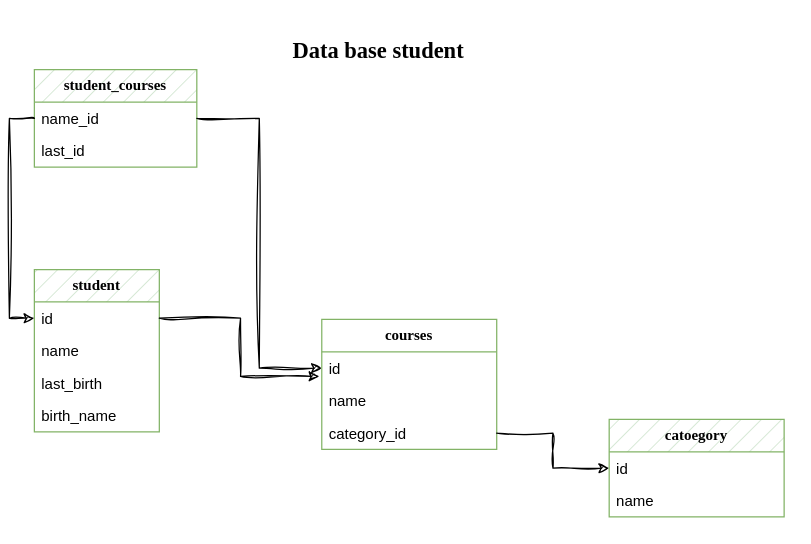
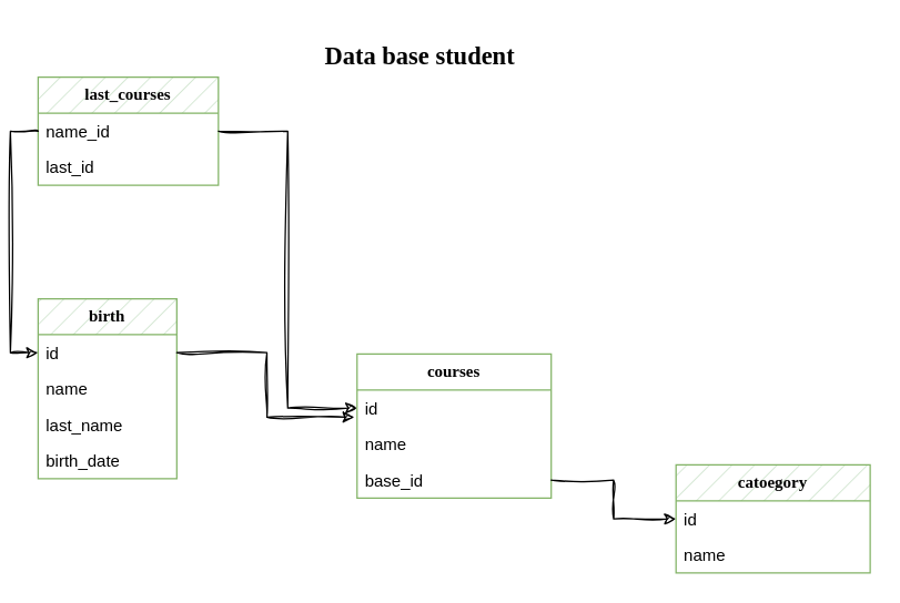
  <mxCell id="0" />
  <mxCell id="1" parent="0" />
- <mxCell id="2" value="&lt;b&gt;student&lt;/b&gt;" style="swimlane;fontStyle=0;childLayout=stackLayout;horizontal=1;startSize=26;fillColor=#d5e8d4;horizontalStack=0;resizeParent=1;resizeParentMax=0;resizeLast=0;collapsible=1;marginBottom=0;whiteSpace=wrap;html=1;fontFamily=Comic Sans MS;strokeColor=#82b366;gradientColor=none;swimlaneFillColor=none;fillStyle=hatch;" vertex="1" parent="1"><mxGeometry x="20" y="215" width="100" height="130" as="geometry" /></mxCell>
+ <mxCell id="2" value="&lt;b&gt;birth&lt;/b&gt;" style="swimlane;fontStyle=0;childLayout=stackLayout;horizontal=1;startSize=26;fillColor=#d5e8d4;horizontalStack=0;resizeParent=1;resizeParentMax=0;resizeLast=0;collapsible=1;marginBottom=0;whiteSpace=wrap;html=1;fontFamily=Comic Sans MS;strokeColor=#82b366;gradientColor=none;swimlaneFillColor=none;fillStyle=hatch;" vertex="1" parent="1"><mxGeometry x="20" y="215" width="100" height="130" as="geometry" /></mxCell>
  <mxCell id="3" value="id&lt;div&gt;&lt;br/&gt;&lt;/div&gt;" style="text;strokeColor=none;fillColor=none;align=left;verticalAlign=top;spacingLeft=4;spacingRight=4;overflow=hidden;rotatable=0;points=[[0,0.5],[1,0.5]];portConstraint=eastwest;whiteSpace=wrap;html=1;" vertex="1" parent="2"><mxGeometry y="26" width="100" height="26" as="geometry" /></mxCell>
  <mxCell id="4" value="name" style="text;strokeColor=none;fillColor=none;align=left;verticalAlign=top;spacingLeft=4;spacingRight=4;overflow=hidden;rotatable=0;points=[[0,0.5],[1,0.5]];portConstraint=eastwest;whiteSpace=wrap;html=1;" vertex="1" parent="2"><mxGeometry y="52" width="100" height="26" as="geometry" /></mxCell>
- <mxCell id="5" value="last_birth" style="text;strokeColor=none;fillColor=none;align=left;verticalAlign=top;spacingLeft=4;spacingRight=4;overflow=hidden;rotatable=0;points=[[0,0.5],[1,0.5]];portConstraint=eastwest;whiteSpace=wrap;html=1;" vertex="1" parent="2"><mxGeometry y="78" width="100" height="26" as="geometry" /></mxCell>
- <mxCell id="6" value="birth_name" style="text;strokeColor=none;fillColor=none;align=left;verticalAlign=top;spacingLeft=4;spacingRight=4;overflow=hidden;rotatable=0;points=[[0,0.5],[1,0.5]];portConstraint=eastwest;whiteSpace=wrap;html=1;" vertex="1" parent="2"><mxGeometry y="104" width="100" height="26" as="geometry" /></mxCell>
+ <mxCell id="5" value="last_name" style="text;strokeColor=none;fillColor=none;align=left;verticalAlign=top;spacingLeft=4;spacingRight=4;overflow=hidden;rotatable=0;points=[[0,0.5],[1,0.5]];portConstraint=eastwest;whiteSpace=wrap;html=1;" vertex="1" parent="2"><mxGeometry y="78" width="100" height="26" as="geometry" /></mxCell>
+ <mxCell id="6" value="birth_date" style="text;strokeColor=none;fillColor=none;align=left;verticalAlign=top;spacingLeft=4;spacingRight=4;overflow=hidden;rotatable=0;points=[[0,0.5],[1,0.5]];portConstraint=eastwest;whiteSpace=wrap;html=1;" vertex="1" parent="2"><mxGeometry y="104" width="100" height="26" as="geometry" /></mxCell>
  <mxCell id="7" value="&lt;b&gt;&lt;font face=&quot;Comic Sans MS&quot; style=&quot;font-size: 18px;&quot;&gt;Data base student&lt;/font&gt;&lt;/b&gt;" style="text;html=1;align=center;verticalAlign=middle;resizable=0;points=[];autosize=1;strokeColor=none;fillColor=none;" vertex="1" parent="1"><mxGeometry x="200" y="20" width="190" height="40" as="geometry" /></mxCell>
  <mxCell id="8" value="&lt;b&gt;courses&lt;/b&gt;" style="swimlane;fontStyle=0;childLayout=stackLayout;horizontal=1;startSize=26;fillColor=default;horizontalStack=0;resizeParent=1;resizeParentMax=0;resizeLast=0;collapsible=1;marginBottom=0;whiteSpace=wrap;html=1;fontFamily=Comic Sans MS;strokeColor=#82b366;gradientColor=none;swimlaneFillColor=none;fillStyle=cross-hatch;" vertex="1" parent="1"><mxGeometry x="250" y="255" width="140" height="104" as="geometry" /></mxCell>
  <mxCell id="9" value="id&lt;div&gt;&lt;br/&gt;&lt;/div&gt;" style="text;strokeColor=none;fillColor=none;align=left;verticalAlign=top;spacingLeft=4;spacingRight=4;overflow=hidden;rotatable=0;points=[[0,0.5],[1,0.5]];portConstraint=eastwest;whiteSpace=wrap;html=1;" vertex="1" parent="8"><mxGeometry y="26" width="140" height="26" as="geometry" /></mxCell>
  <mxCell id="10" value="name" style="text;strokeColor=none;fillColor=none;align=left;verticalAlign=top;spacingLeft=4;spacingRight=4;overflow=hidden;rotatable=0;points=[[0,0.5],[1,0.5]];portConstraint=eastwest;whiteSpace=wrap;html=1;" vertex="1" parent="8"><mxGeometry y="52" width="140" height="26" as="geometry" /></mxCell>
- <mxCell id="11" value="category_id" style="text;strokeColor=none;fillColor=none;align=left;verticalAlign=top;spacingLeft=4;spacingRight=4;overflow=hidden;rotatable=0;points=[[0,0.5],[1,0.5]];portConstraint=eastwest;whiteSpace=wrap;html=1;" vertex="1" parent="8"><mxGeometry y="78" width="140" height="26" as="geometry" /></mxCell>
+ <mxCell id="11" value="base_id" style="text;strokeColor=none;fillColor=none;align=left;verticalAlign=top;spacingLeft=4;spacingRight=4;overflow=hidden;rotatable=0;points=[[0,0.5],[1,0.5]];portConstraint=eastwest;whiteSpace=wrap;html=1;" vertex="1" parent="8"><mxGeometry y="78" width="140" height="26" as="geometry" /></mxCell>
  <mxCell id="12" value="&lt;b&gt;catoegory&lt;/b&gt;" style="swimlane;fontStyle=0;childLayout=stackLayout;horizontal=1;startSize=26;fillColor=#d5e8d4;horizontalStack=0;resizeParent=1;resizeParentMax=0;resizeLast=0;collapsible=1;marginBottom=0;whiteSpace=wrap;html=1;fontFamily=Comic Sans MS;strokeColor=#82b366;gradientColor=none;swimlaneFillColor=none;fillStyle=hatch;" vertex="1" parent="1"><mxGeometry x="480" y="335" width="140" height="78" as="geometry" /></mxCell>
  <mxCell id="13" value="id&lt;div&gt;&lt;br/&gt;&lt;/div&gt;" style="text;strokeColor=none;fillColor=none;align=left;verticalAlign=top;spacingLeft=4;spacingRight=4;overflow=hidden;rotatable=0;points=[[0,0.5],[1,0.5]];portConstraint=eastwest;whiteSpace=wrap;html=1;" vertex="1" parent="12"><mxGeometry y="26" width="140" height="26" as="geometry" /></mxCell>
  <mxCell id="14" value="name" style="text;strokeColor=none;fillColor=none;align=left;verticalAlign=top;spacingLeft=4;spacingRight=4;overflow=hidden;rotatable=0;points=[[0,0.5],[1,0.5]];portConstraint=eastwest;whiteSpace=wrap;html=1;" vertex="1" parent="12"><mxGeometry y="52" width="140" height="26" as="geometry" /></mxCell>
  <mxCell id="15" style="edgeStyle=orthogonalEdgeStyle;rounded=0;orthogonalLoop=1;jettySize=auto;html=1;entryX=-0.014;entryY=0.75;entryDx=0;entryDy=0;entryPerimeter=0;sketch=1;curveFitting=1;jiggle=2;" edge="1" parent="1" source="3" target="9"><mxGeometry relative="1" as="geometry" /></mxCell>
  <mxCell id="16" style="edgeStyle=orthogonalEdgeStyle;rounded=0;orthogonalLoop=1;jettySize=auto;html=1;exitX=1;exitY=0.5;exitDx=0;exitDy=0;entryX=0;entryY=0.5;entryDx=0;entryDy=0;sketch=1;curveFitting=1;jiggle=2;" edge="1" parent="1" source="11" target="13"><mxGeometry relative="1" as="geometry" /></mxCell>
- <mxCell id="17" value="&lt;b&gt;student_courses&lt;/b&gt;" style="swimlane;fontStyle=0;childLayout=stackLayout;horizontal=1;startSize=26;fillColor=#d5e8d4;horizontalStack=0;resizeParent=1;resizeParentMax=0;resizeLast=0;collapsible=1;marginBottom=0;whiteSpace=wrap;html=1;fontFamily=Comic Sans MS;strokeColor=#82b366;gradientColor=none;swimlaneFillColor=none;fillStyle=hatch;" vertex="1" parent="1"><mxGeometry x="20" y="55" width="130" height="78" as="geometry" /></mxCell>
+ <mxCell id="17" value="&lt;b&gt;last_courses&lt;/b&gt;" style="swimlane;fontStyle=0;childLayout=stackLayout;horizontal=1;startSize=26;fillColor=#d5e8d4;horizontalStack=0;resizeParent=1;resizeParentMax=0;resizeLast=0;collapsible=1;marginBottom=0;whiteSpace=wrap;html=1;fontFamily=Comic Sans MS;strokeColor=#82b366;gradientColor=none;swimlaneFillColor=none;fillStyle=hatch;" vertex="1" parent="1"><mxGeometry x="20" y="55" width="130" height="78" as="geometry" /></mxCell>
  <mxCell id="18" value="name_id" style="text;strokeColor=none;fillColor=none;align=left;verticalAlign=top;spacingLeft=4;spacingRight=4;overflow=hidden;rotatable=0;points=[[0,0.5],[1,0.5]];portConstraint=eastwest;whiteSpace=wrap;html=1;" vertex="1" parent="17"><mxGeometry y="26" width="130" height="26" as="geometry" /></mxCell>
  <mxCell id="19" value="last_id" style="text;strokeColor=none;fillColor=none;align=left;verticalAlign=top;spacingLeft=4;spacingRight=4;overflow=hidden;rotatable=0;points=[[0,0.5],[1,0.5]];portConstraint=eastwest;whiteSpace=wrap;html=1;" vertex="1" parent="17"><mxGeometry y="52" width="130" height="26" as="geometry" /></mxCell>
  <mxCell id="20" style="edgeStyle=orthogonalEdgeStyle;rounded=0;orthogonalLoop=1;jettySize=auto;html=1;entryX=0;entryY=0.5;entryDx=0;entryDy=0;sketch=1;curveFitting=1;jiggle=2;" edge="1" parent="1" source="18" target="3"><mxGeometry relative="1" as="geometry" /></mxCell>
  <mxCell id="21" style="edgeStyle=orthogonalEdgeStyle;rounded=0;orthogonalLoop=1;jettySize=auto;html=1;entryX=0;entryY=0.5;entryDx=0;entryDy=0;sketch=1;curveFitting=1;jiggle=2;" edge="1" parent="1" source="18" target="9"><mxGeometry relative="1" as="geometry" /></mxCell>
